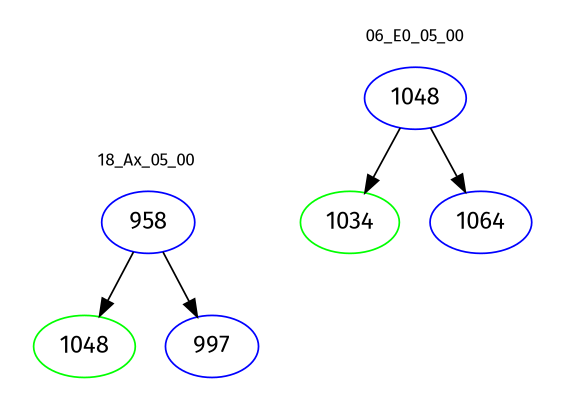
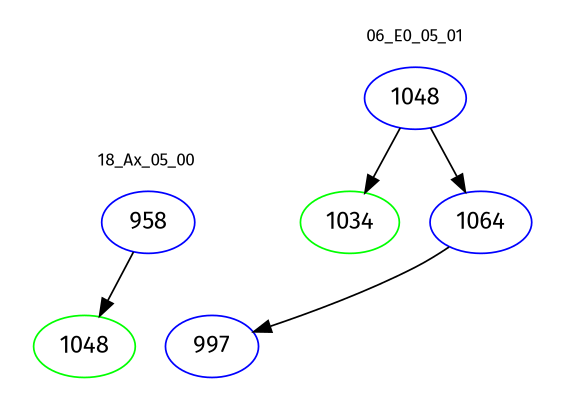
  digraph {
    fontname="Fira Sans"
    node [color=blue fontname="Fira Sans"]
    edge [color=black fontname="Fira Sans"]
    n1 [label=958]
    n2 [label=997]
    n3 [color=green label=1048]
    n4 [label=1048]
    n5 [color=green label=1034]
    n6 [label=1064]
    subgraph cluster_1 {
      color=white
      fontsize=10
      label="18_Ax_05_00"
      n1
      n2
      n3
    }
    subgraph cluster_2 {
      color=white
      fontsize=10
-     label="06_E0_05_00"
+     label="06_E0_05_01"
      n4
      n5
      n6
    }
-   n1 -> n2
+   n6 -> n2
    n1 -> n3
    n4 -> n5
    n4 -> n6
  }
